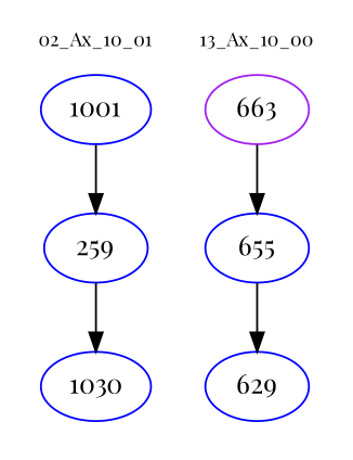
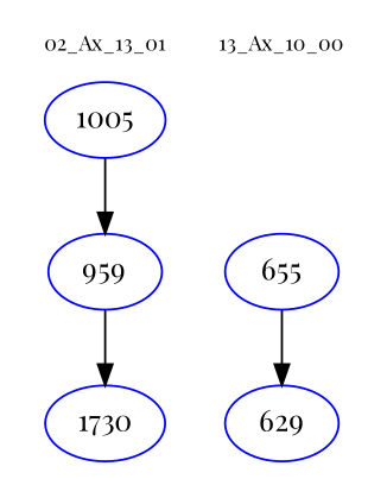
  digraph {
    fontname="Playfair Display"
    node [color=blue fontname="Playfair Display"]
    edge [color=black fontname="Playfair Display"]
-   n1 [label=1001]
-   n2 [label=259]
-   n3 [label=1030]
-   n4 [color=purple label=663]
+   n1 [label=1005]
+   n2 [label=959]
+   n3 [label=1730]
    n5 [label=655]
    n6 [label=629]
    subgraph cluster_1 {
      color=white
      fontsize=10
-     label="02_Ax_10_01"
+     label="02_Ax_13_01"
      n1
      n2
      n3
    }
    subgraph cluster_2 {
      color=white
      fontsize=10
      label="13_Ax_10_00"
-     n4
      n5
      n6
    }
    n1 -> n2
    n2 -> n3
-   n4 -> n5
    n5 -> n6
  }
